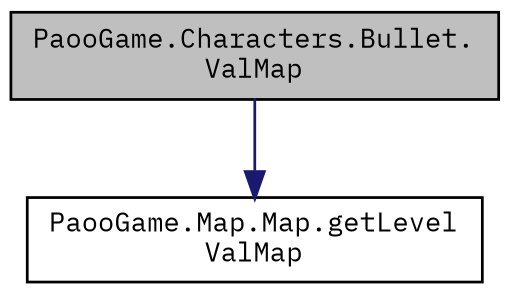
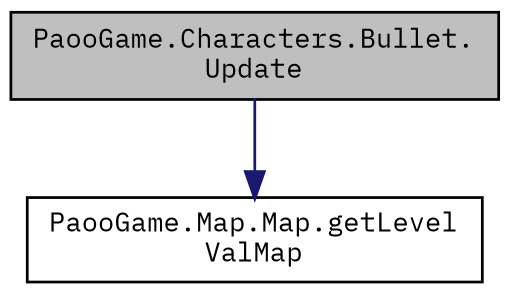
  digraph {
    rankdir=TB
    fontname="IBM Plex Mono"
    node [color=black fontname="IBM Plex Mono" fontsize=10 shape=record style=filled]
-   n1 [fillcolor=grey75 fontcolor=black height=0.2 label="PaooGame.Characters.Bullet.\lValMap" width=0.4]
+   n1 [fillcolor=grey75 fontcolor=black height=0.2 label="PaooGame.Characters.Bullet.\lUpdate" width=0.4]
    n2 [fillcolor=white height=0.2 label="PaooGame.Map.Map.getLevel\lValMap" width=0.4]
    n1 -> n2 [color=midnightblue fontname="IBM Plex Mono" fontsize=10 labelfontname=Helvetica labelfontsize=10 style=solid]
  }
